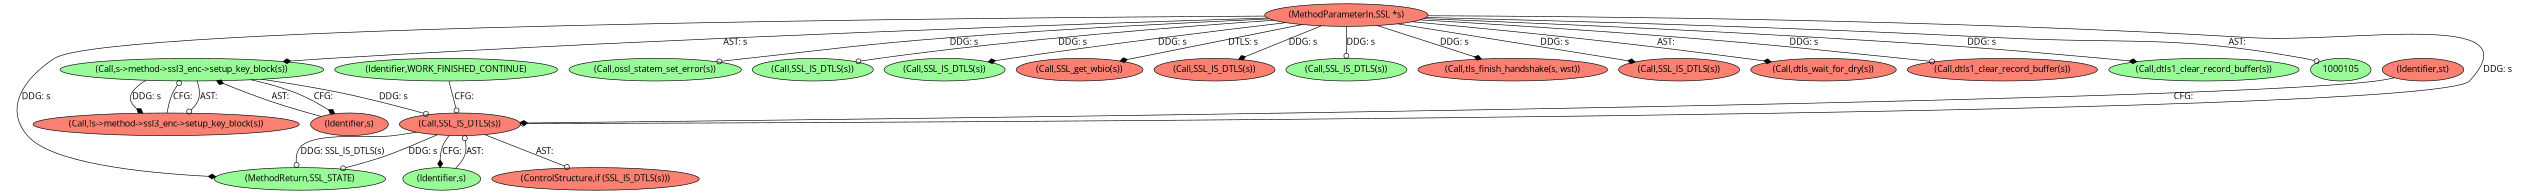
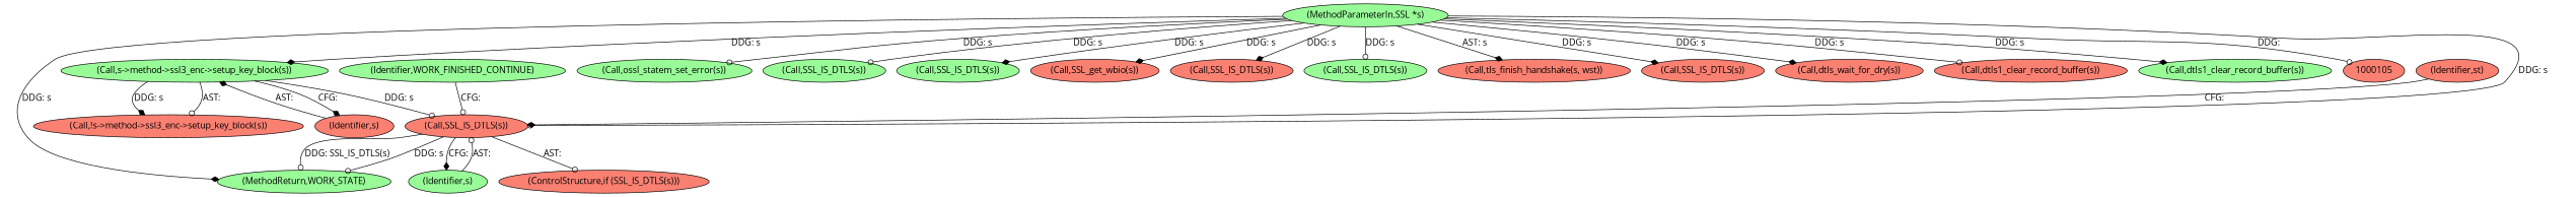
  digraph {
    fontname="Open Sans"
    node [fillcolor=salmon fontname="Open Sans" style=filled]
    edge [arrowhead=odot fontname="Open Sans"]
    n1 [label="(Call,SSL_IS_DTLS(s))"]
    n2 [label="(ControlStructure,if (SSL_IS_DTLS(s)))"]
-   n3 [fillcolor=palegreen label="(MethodReturn,SSL_STATE)"]
+   n3 [fillcolor=palegreen label="(MethodReturn,WORK_STATE)"]
    n4 [fillcolor=palegreen label="(Identifier,s)"]
    n5 [fillcolor=palegreen label="(Call,s->method->ssl3_enc->setup_key_block(s))"]
    n6 [label="(Identifier,s)"]
    n7 [label="(Call,!s->method->ssl3_enc->setup_key_block(s))"]
    n8 [fillcolor=palegreen label="(Call,ossl_statem_set_error(s))"]
-   n9 [label="(MethodParameterIn,SSL *s)"]
+   n9 [fillcolor=palegreen label="(MethodParameterIn,SSL *s)"]
    n10 [fillcolor=palegreen label="(Call,SSL_IS_DTLS(s))"]
    n11 [fillcolor=palegreen label="(Call,SSL_IS_DTLS(s))"]
    n12 [label="(Call,SSL_get_wbio(s))"]
    n13 [label="(Call,SSL_IS_DTLS(s))"]
    n14 [fillcolor=palegreen label="(Call,SSL_IS_DTLS(s))"]
    n15 [label="(Call,tls_finish_handshake(s, wst))"]
    n16 [label="(Call,SSL_IS_DTLS(s))"]
    n17 [label="(Call,dtls_wait_for_dry(s))"]
    n18 [label="(Call,dtls1_clear_record_buffer(s))"]
    n19 [fillcolor=palegreen label="(Call,dtls1_clear_record_buffer(s))"]
-   1000105 [fillcolor=palegreen]
+   1000105
    n21 [fillcolor=palegreen label="(Identifier,WORK_FINISHED_CONTINUE)"]
    n22 [label="(Identifier,st)"]
    n1 -> n2 [label="AST: "]
    n1 -> n3 [label="DDG: SSL_IS_DTLS(s)"]
    n1 -> n3 [label="DDG: s"]
    n1 -> n4 [arrowhead=diamond label="CFG: "]
    n4 -> n1 [label="AST: "]
    n5 -> n1 [label="DDG: s"]
    n5 -> n6 [arrowhead=diamond label="CFG: "]
    n5 -> n7 [label="AST: "]
    n5 -> n7 [arrowhead=diamond label="DDG: s"]
    n6 -> n5 [arrowhead=diamond label="AST: "]
-   n7 -> n5 [label="CFG: "]
    n9 -> n1 [label="DDG: s"]
    n9 -> n3 [arrowhead=diamond label="DDG: s"]
-   n9 -> n5 [arrowhead=diamond label="AST: s"]
+   n9 -> n5 [arrowhead=diamond label="DDG: s"]
    n9 -> n8 [label="DDG: s"]
    n9 -> n10 [label="DDG: s"]
    n9 -> n11 [arrowhead=diamond label="DDG: s"]
-   n9 -> n12 [arrowhead=diamond label="DTLS: s"]
+   n9 -> n12 [arrowhead=diamond label="DDG: s"]
    n9 -> n13 [arrowhead=diamond label="DDG: s"]
    n9 -> n14 [label="DDG: s"]
-   n9 -> n15 [arrowhead=diamond label="DDG: s"]
+   n9 -> n15 [arrowhead=diamond label="AST: s"]
    n9 -> n16 [arrowhead=diamond label="DDG: s"]
-   n9 -> n17 [arrowhead=diamond label="AST: "]
+   n9 -> n17 [arrowhead=diamond label="DDG: s"]
    n9 -> n18 [label="DDG: s"]
    n9 -> n19 [arrowhead=diamond label="DDG: s"]
-   n9 -> 1000105 [label="AST: "]
+   n9 -> 1000105 [label="DDG: "]
    n21 -> n1 [label="CFG: "]
    n22 -> n1 [arrowhead=diamond label="CFG: "]
  }
